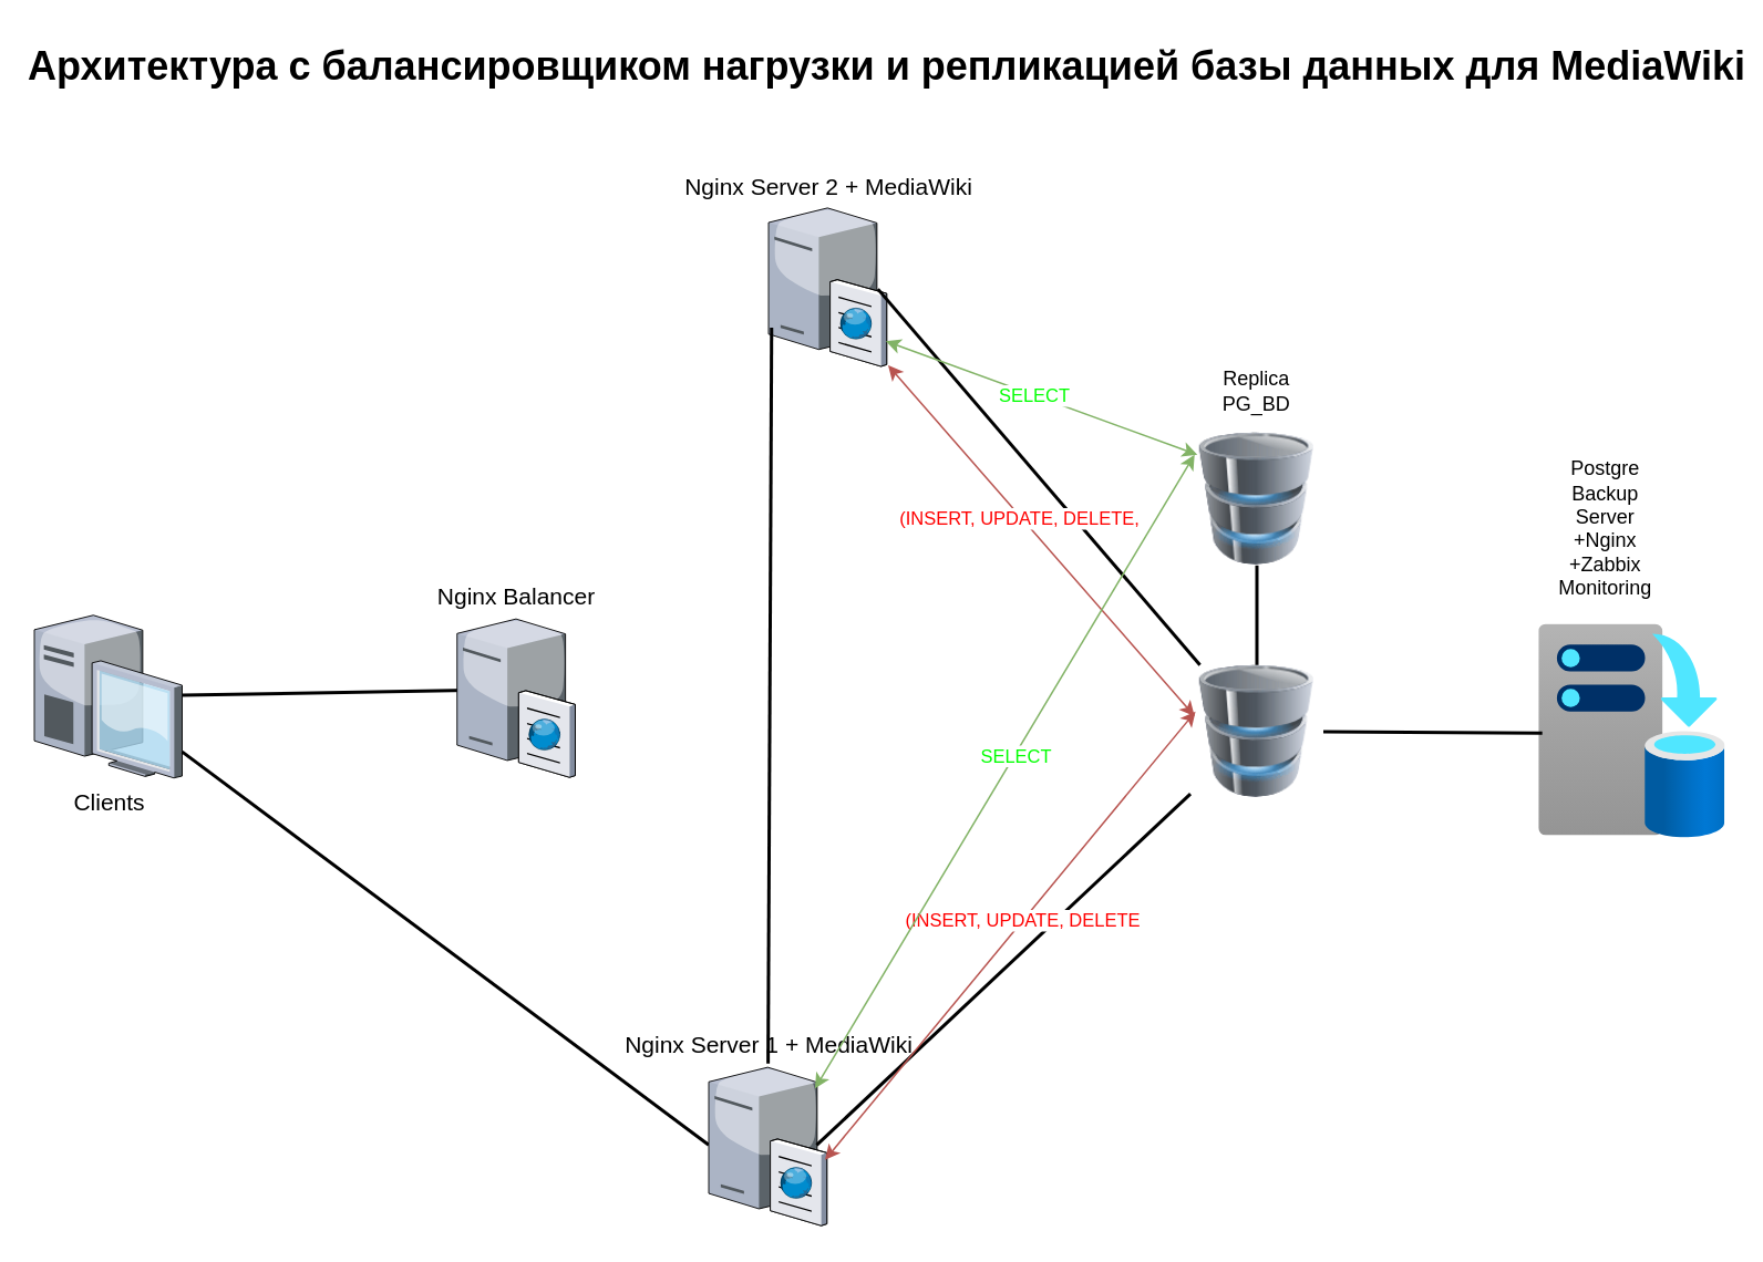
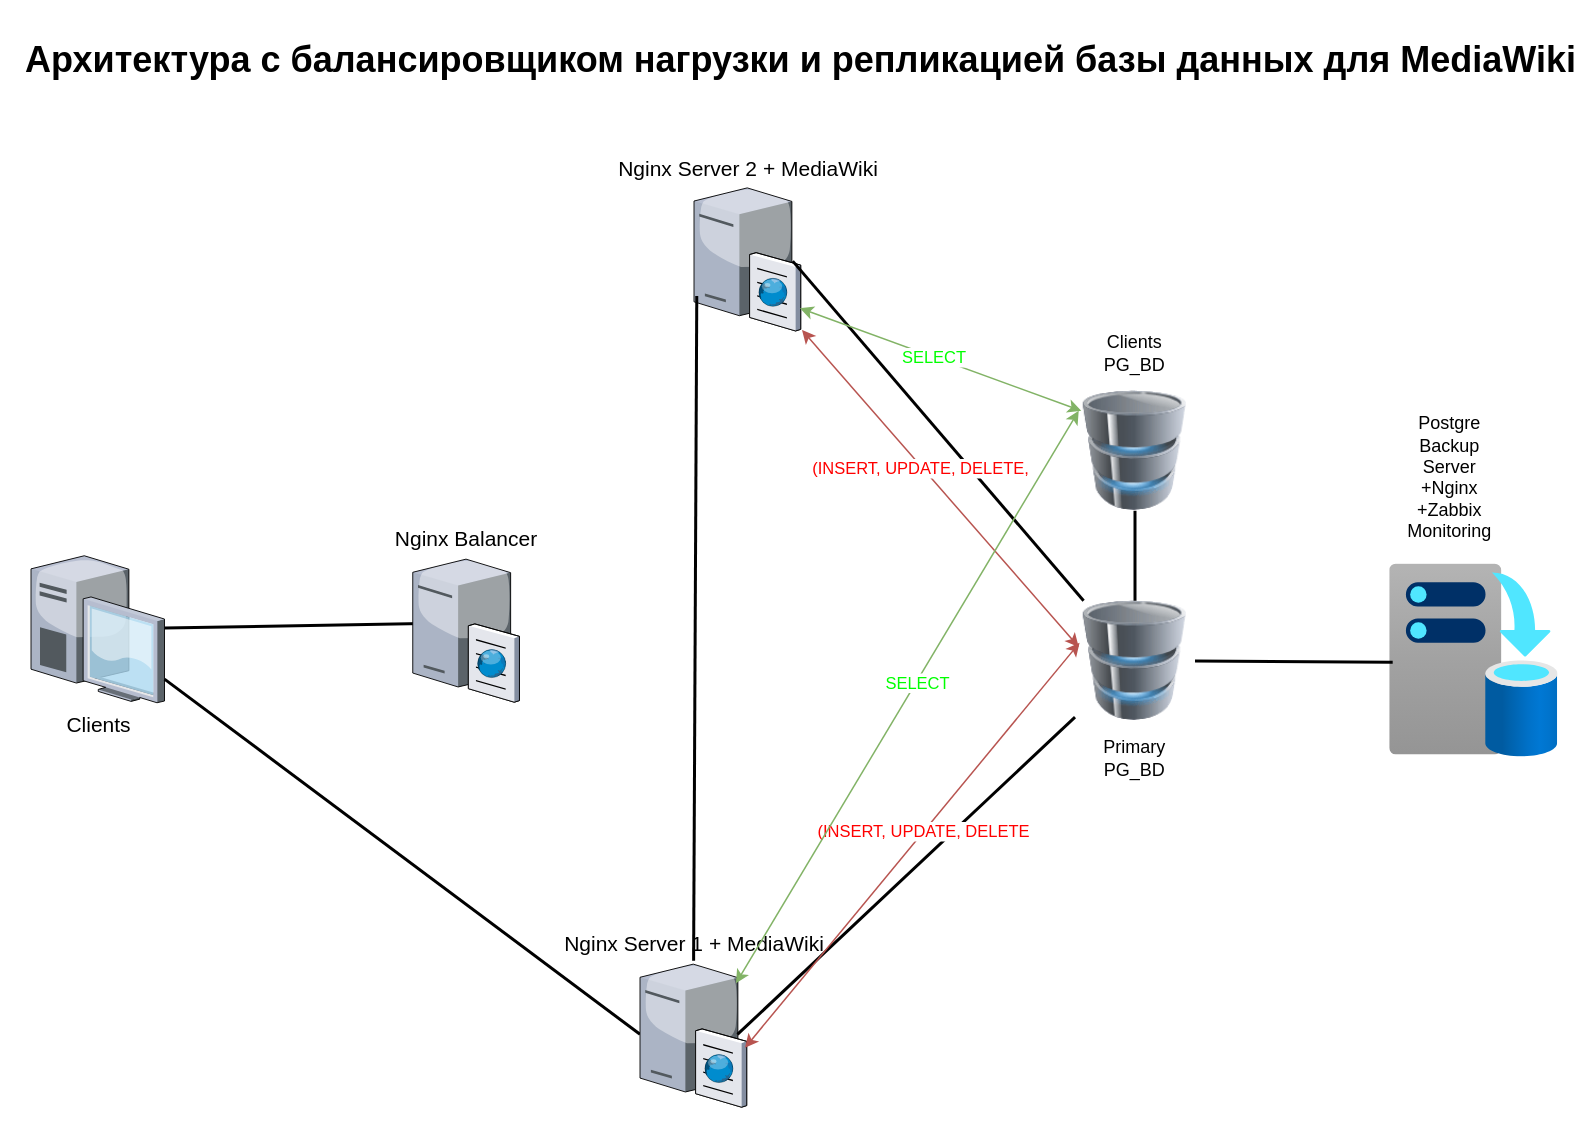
  <mxCell id="0" style=";html=1;" />
  <mxCell id="1" style=";html=1;" parent="0" />
  <mxCell id="2" style="edgeStyle=none;rounded=0;html=1;startSize=10;endSize=10;jettySize=auto;orthogonalLoop=1;fontSize=14;endArrow=none;endFill=0;strokeWidth=2;" parent="1" source="3" edge="1"><mxGeometry relative="1" as="geometry"><mxPoint x="281.5" y="415.137" as="targetPoint" /></mxGeometry></mxCell>
  <mxCell id="3" value="Clients" style="verticalLabelPosition=bottom;aspect=fixed;html=1;verticalAlign=top;strokeColor=none;shape=mxgraph.citrix.desktop;fillColor=#66B2FF;gradientColor=#0066CC;fontSize=14;" parent="1" vertex="1"><mxGeometry x="20" y="370" width="89" height="98" as="geometry" /></mxCell>
  <mxCell id="4" style="edgeStyle=none;rounded=0;html=1;startSize=10;endSize=10;jettySize=auto;orthogonalLoop=1;fontSize=14;endArrow=none;endFill=0;strokeWidth=2;exitX=0;exitY=0.503;exitDx=0;exitDy=0;exitPerimeter=0;" parent="1" target="3" edge="1" source="7"><mxGeometry relative="1" as="geometry"><mxPoint x="486" y="500" as="sourcePoint" /></mxGeometry></mxCell>
  <mxCell id="5" value="Nginx Balancer" style="verticalLabelPosition=top;aspect=fixed;html=1;verticalAlign=bottom;strokeColor=none;shape=mxgraph.citrix.cache_server;fillColor=#66B2FF;gradientColor=#0066CC;fontSize=14;labelPosition=center;align=center;" parent="1" vertex="1"><mxGeometry x="274.5" y="370" width="71" height="97.5" as="geometry" /></mxCell>
  <mxCell id="6" value="Архитектура с балансировщиком нагрузки и репликацией базы данных для MediaWiki" style="text;strokeColor=none;fillColor=none;html=1;fontSize=24;fontStyle=1;verticalAlign=middle;align=center;" parent="1" vertex="1"><mxGeometry x="102" y="20" width="861" height="40" as="geometry" /></mxCell>
  <mxCell id="7" value="Nginx Server 1 + MediaWiki" style="verticalLabelPosition=top;aspect=fixed;html=1;verticalAlign=bottom;strokeColor=none;shape=mxgraph.citrix.cache_server;fillColor=#66B2FF;gradientColor=#0066CC;fontSize=14;labelPosition=center;align=center;" parent="1" vertex="1"><mxGeometry x="426" y="640" width="71" height="97.5" as="geometry" /></mxCell>
  <mxCell id="8" value="Nginx Server 2 + MediaWiki" style="verticalLabelPosition=top;aspect=fixed;html=1;verticalAlign=bottom;strokeColor=none;shape=mxgraph.citrix.cache_server;fillColor=#66B2FF;gradientColor=#0066CC;fontSize=14;labelPosition=center;align=center;" parent="1" vertex="1"><mxGeometry x="462" y="122.5" width="71" height="97.5" as="geometry" /></mxCell>
  <mxCell id="9" style="edgeStyle=none;rounded=0;html=1;startSize=10;endSize=10;jettySize=auto;orthogonalLoop=1;fontSize=14;endArrow=none;endFill=0;strokeWidth=2;exitX=0.026;exitY=0.762;exitDx=0;exitDy=0;exitPerimeter=0;" parent="1" source="8" target="7" edge="1"><mxGeometry relative="1" as="geometry"><mxPoint x="496" y="510" as="sourcePoint" /><mxPoint x="356" y="445" as="targetPoint" /></mxGeometry></mxCell>
  <mxCell id="10" style="edgeStyle=none;rounded=0;html=1;startSize=10;endSize=10;jettySize=auto;orthogonalLoop=1;fontSize=14;endArrow=none;endFill=0;strokeWidth=2;entryX=0.927;entryY=0.524;entryDx=0;entryDy=0;entryPerimeter=0;" parent="1" source="12" target="8" edge="1"><mxGeometry relative="1" as="geometry"><mxPoint x="756" y="440" as="sourcePoint" /><mxPoint x="343" y="428" as="targetPoint" /></mxGeometry></mxCell>
  <mxCell id="11" style="edgeStyle=none;rounded=0;html=1;startSize=10;endSize=10;jettySize=auto;orthogonalLoop=1;fontSize=14;endArrow=none;endFill=0;strokeWidth=2;entryX=0.915;entryY=0.504;entryDx=0;entryDy=0;entryPerimeter=0;" parent="1" source="12" target="7" edge="1"><mxGeometry relative="1" as="geometry"><mxPoint x="756" y="440" as="sourcePoint" /><mxPoint x="356" y="445" as="targetPoint" /></mxGeometry></mxCell>
  <mxCell id="12" value="" style="image;html=1;image=img/lib/clip_art/computers/Database_128x128.png" parent="1" vertex="1"><mxGeometry x="716" y="400" width="80" height="80" as="geometry" /></mxCell>
  <mxCell id="13" value="" style="image;html=1;image=img/lib/clip_art/computers/Database_128x128.png" parent="1" vertex="1"><mxGeometry x="716" y="260" width="80" height="80" as="geometry" /></mxCell>
  <mxCell id="14" style="edgeStyle=none;rounded=0;html=1;startSize=10;endSize=10;jettySize=auto;orthogonalLoop=1;fontSize=14;endArrow=none;endFill=0;strokeWidth=2;entryX=0.5;entryY=1;entryDx=0;entryDy=0;exitX=0.5;exitY=0;exitDx=0;exitDy=0;" parent="1" source="12" target="13" edge="1"><mxGeometry relative="1" as="geometry"><mxPoint x="726" y="430" as="sourcePoint" /><mxPoint x="562" y="366" as="targetPoint" /></mxGeometry></mxCell>
- <mxCell id="15" value="Replica PG_BD" style="text;html=1;align=center;verticalAlign=middle;whiteSpace=wrap;rounded=0;" vertex="1" parent="1"><mxGeometry x="726" y="220" width="60" height="30" as="geometry" /></mxCell>
+ <mxCell id="15" value="Clients PG_BD" style="text;html=1;align=center;verticalAlign=middle;whiteSpace=wrap;rounded=0;" vertex="1" parent="1"><mxGeometry x="726" y="220" width="60" height="30" as="geometry" /></mxCell>
+ <mxCell id="16" value="Primary PG_BD" style="text;html=1;align=center;verticalAlign=middle;whiteSpace=wrap;rounded=0;" vertex="1" parent="1"><mxGeometry x="726" y="490" width="60" height="30" as="geometry" /></mxCell>
  <mxCell id="17" value="" style="endArrow=classic;startArrow=classic;html=1;rounded=0;entryX=0.038;entryY=0.35;entryDx=0;entryDy=0;entryPerimeter=0;exitX=0.986;exitY=0.595;exitDx=0;exitDy=0;exitPerimeter=0;fillColor=#f8cecc;strokeColor=#b85450;" edge="1" parent="1" source="7" target="12"><mxGeometry width="50" height="50" relative="1" as="geometry"><mxPoint x="616" y="300" as="sourcePoint" /><mxPoint x="666" y="250" as="targetPoint" /></mxGeometry></mxCell>
  <mxCell id="18" value="&lt;font style=&quot;color: rgb(255, 0, 0);&quot;&gt;(INSERT, UPDATE, DELETE&lt;/font&gt;" style="edgeLabel;html=1;align=center;verticalAlign=middle;resizable=0;points=[];" vertex="1" connectable="0" parent="17"><mxGeometry x="0.071" y="1" relative="1" as="geometry"><mxPoint y="1" as="offset" /></mxGeometry></mxCell>
  <mxCell id="19" value="" style="endArrow=classic;startArrow=classic;html=1;rounded=0;exitX=1.014;exitY=0.995;exitDx=0;exitDy=0;exitPerimeter=0;fillColor=#f8cecc;strokeColor=#b85450;entryX=0.031;entryY=0.385;entryDx=0;entryDy=0;entryPerimeter=0;" edge="1" parent="1" source="8" target="12"><mxGeometry width="50" height="50" relative="1" as="geometry"><mxPoint x="616" y="300" as="sourcePoint" /><mxPoint x="716" y="400" as="targetPoint" /></mxGeometry></mxCell>
  <mxCell id="20" value="&lt;font style=&quot;color: rgb(255, 0, 0);&quot;&gt;(INSERT, UPDATE, DELETE,&lt;/font&gt;" style="edgeLabel;html=1;align=center;verticalAlign=middle;resizable=0;points=[];" vertex="1" connectable="0" parent="19"><mxGeometry x="-0.137" y="-2" relative="1" as="geometry"><mxPoint as="offset" /></mxGeometry></mxCell>
  <mxCell id="21" value="" style="endArrow=classic;startArrow=classic;html=1;rounded=0;exitX=0.901;exitY=0.154;exitDx=0;exitDy=0;exitPerimeter=0;fillColor=#d5e8d4;strokeColor=#82b366;entryX=0.031;entryY=0.167;entryDx=0;entryDy=0;entryPerimeter=0;" edge="1" parent="1" source="7" target="13"><mxGeometry width="50" height="50" relative="1" as="geometry"><mxPoint x="656" y="430" as="sourcePoint" /><mxPoint x="706" y="380" as="targetPoint" /></mxGeometry></mxCell>
  <mxCell id="22" value="&lt;font style=&quot;color: rgb(0, 255, 0);&quot;&gt;SELECT&lt;/font&gt;" style="edgeLabel;html=1;align=center;verticalAlign=middle;resizable=0;points=[];" vertex="1" connectable="0" parent="21"><mxGeometry x="0.053" relative="1" as="geometry"><mxPoint as="offset" /></mxGeometry></mxCell>
  <mxCell id="23" value="" style="endArrow=classic;startArrow=classic;html=1;rounded=0;fillColor=#d5e8d4;strokeColor=#82b366;entryX=0.995;entryY=0.846;entryDx=0;entryDy=0;entryPerimeter=0;exitX=0.052;exitY=0.167;exitDx=0;exitDy=0;exitPerimeter=0;" edge="1" parent="1" source="13" target="8"><mxGeometry width="50" height="50" relative="1" as="geometry"><mxPoint x="500" y="665" as="sourcePoint" /><mxPoint x="736" y="350" as="targetPoint" /></mxGeometry></mxCell>
  <mxCell id="24" value="&lt;font style=&quot;color: rgb(0, 255, 0);&quot;&gt;SELECT&lt;/font&gt;" style="edgeLabel;html=1;align=center;verticalAlign=middle;resizable=0;points=[];" vertex="1" connectable="0" parent="23"><mxGeometry x="0.053" relative="1" as="geometry"><mxPoint as="offset" /></mxGeometry></mxCell>
  <mxCell id="25" value="" style="image;aspect=fixed;html=1;points=[];align=center;fontSize=12;image=img/lib/azure2/azure_stack/Infrastructure_Backup.svg;" vertex="1" parent="1"><mxGeometry x="926" y="375.5" width="112.17" height="129" as="geometry" /></mxCell>
  <mxCell id="26" style="edgeStyle=none;rounded=0;html=1;startSize=10;endSize=10;jettySize=auto;orthogonalLoop=1;fontSize=14;endArrow=none;endFill=0;strokeWidth=2;exitX=0.016;exitY=0.508;exitDx=0;exitDy=0;exitPerimeter=0;" edge="1" parent="1" source="25" target="12"><mxGeometry relative="1" as="geometry"><mxPoint x="732" y="410" as="sourcePoint" /><mxPoint x="538" y="184" as="targetPoint" /></mxGeometry></mxCell>
  <mxCell id="27" value="Postgre Backup Server +Nginx +Zabbix Monitoring&lt;div&gt;&lt;br&gt;&lt;/div&gt;" style="text;html=1;align=center;verticalAlign=middle;whiteSpace=wrap;rounded=0;" vertex="1" parent="1"><mxGeometry x="936" y="310" width="60" height="30" as="geometry" /></mxCell>
